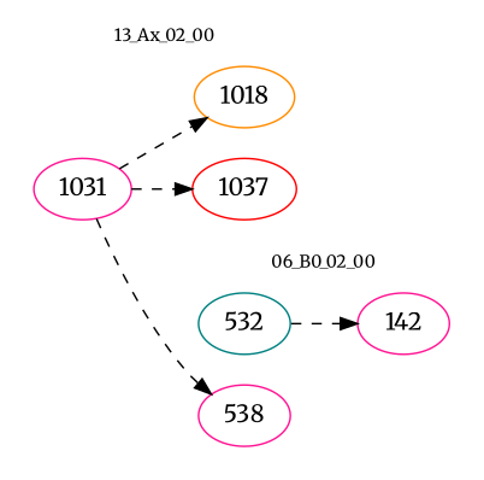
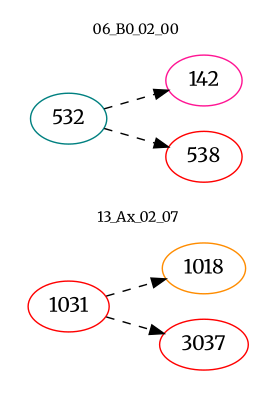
  digraph {
    fontname=Merriweather
    rankdir=LR
    node [color=deeppink fontname=Merriweather]
    edge [color=black fontname=Merriweather style=dashed]
-   n1 [label=1031]
-   n2 [color=red label=1037]
+   n1 [color=red label=1031]
+   n2 [color=red label=3037]
    n3 [color=darkorange label=1018]
    n4 [color=teal label=532]
-   n5 [label=538]
+   n5 [color=red label=538]
    n6 [label=142]
    subgraph cluster_1 {
      color=white
      fontsize=10
-     label="13_Ax_02_00"
+     label="13_Ax_02_07"
      n1
      n2
      n3
    }
    subgraph cluster_2 {
      color=white
      fontsize=10
      label="06_B0_02_00"
      n4
      n5
      n6
    }
    n1 -> n2
    n1 -> n3
-   n1 -> n5
+   n4 -> n5
    n4 -> n6
  }
